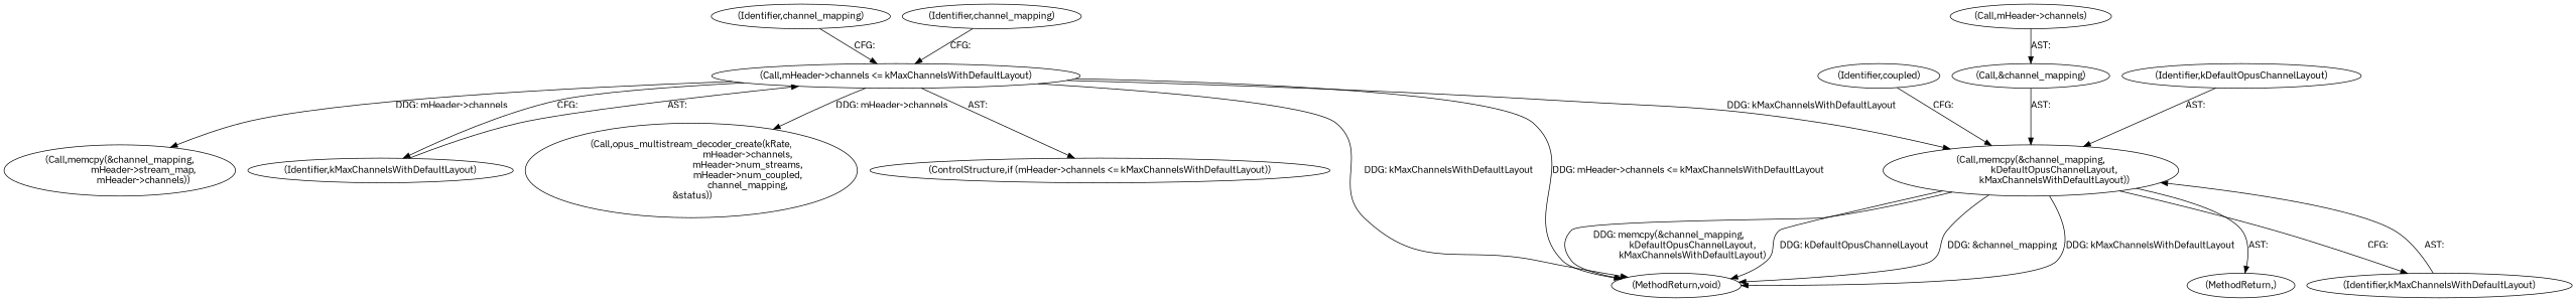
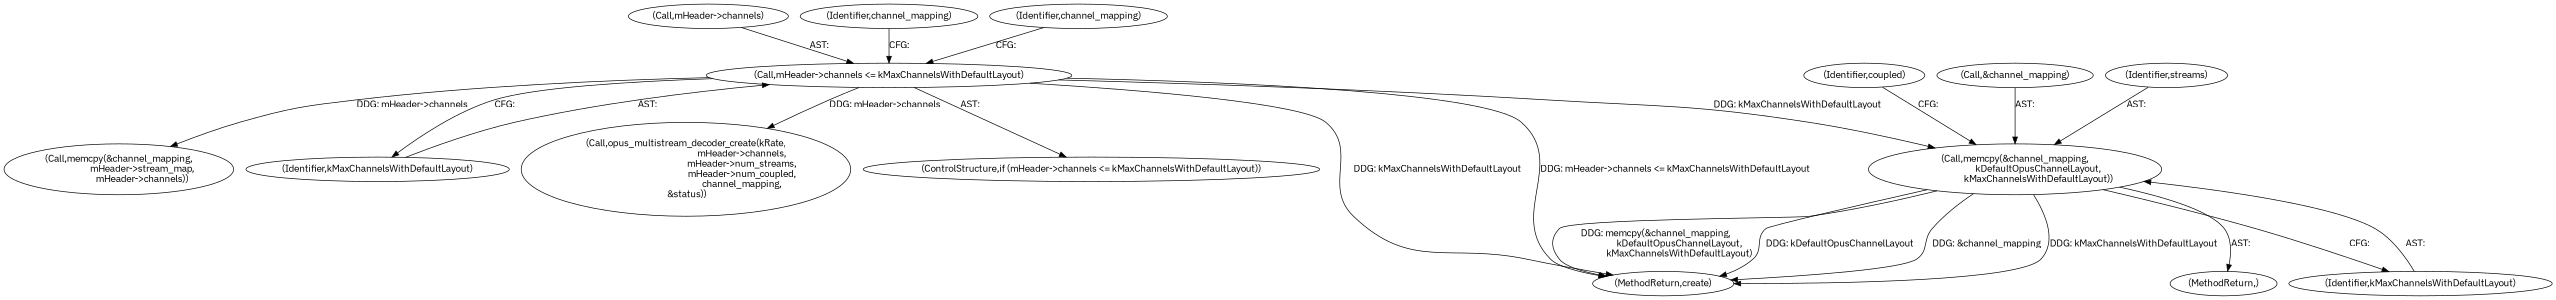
  digraph {
    fontname="IBM Plex Sans"
    node [fontname="IBM Plex Sans"]
    edge [fontname="IBM Plex Sans"]
    n1 [label="(Call,memcpy(&channel_mapping,\n                       kDefaultOpusChannelLayout,\n                       kMaxChannelsWithDefaultLayout))"]
-   n2 [label="(MethodReturn,void)"]
+   n2 [label="(MethodReturn,create)"]
    n3 [label="(MethodReturn,)"]
    n4 [label="(Identifier,kMaxChannelsWithDefaultLayout)"]
    n5 [label="(Call,mHeader->channels <= kMaxChannelsWithDefaultLayout)"]
    n6 [label="(Call,memcpy(&channel_mapping,\n                       mHeader->stream_map,\n                       mHeader->channels))"]
    n7 [label="(Identifier,kMaxChannelsWithDefaultLayout)"]
    n8 [label="(Call,opus_multistream_decoder_create(kRate,\n                                                       mHeader->channels,\n                                                       mHeader->num_streams,\n                                                       mHeader->num_coupled,\n                                                       channel_mapping,\n &status))"]
    n9 [label="(ControlStructure,if (mHeader->channels <= kMaxChannelsWithDefaultLayout))"]
    n10 [label="(Identifier,coupled)"]
    n11 [label="(Call,mHeader->channels)"]
    n12 [label="(Call,&channel_mapping)"]
    n13 [label="(Identifier,channel_mapping)"]
    n14 [label="(Identifier,channel_mapping)"]
-   n15 [label="(Identifier,kDefaultOpusChannelLayout)"]
+   n15 [label="(Identifier,streams)"]
    n1 -> n2 [label="DDG: &channel_mapping"]
    n1 -> n2 [label="DDG: kMaxChannelsWithDefaultLayout"]
    n1 -> n2 [label="DDG: memcpy(&channel_mapping,\n                       kDefaultOpusChannelLayout,\n                       kMaxChannelsWithDefaultLayout)"]
    n1 -> n2 [label="DDG: kDefaultOpusChannelLayout"]
    n1 -> n3 [label="AST: "]
    n1 -> n4 [label="CFG: "]
    n4 -> n1 [label="AST: "]
    n5 -> n1 [label="DDG: kMaxChannelsWithDefaultLayout"]
    n5 -> n2 [label="DDG: kMaxChannelsWithDefaultLayout"]
    n5 -> n2 [label="DDG: mHeader->channels <= kMaxChannelsWithDefaultLayout"]
    n5 -> n6 [label="DDG: mHeader->channels"]
    n5 -> n7 [label="CFG: "]
    n5 -> n8 [label="DDG: mHeader->channels"]
    n5 -> n9 [label="AST: "]
    n7 -> n5 [label="AST: "]
    n10 -> n1 [label="CFG: "]
-   n11 -> n12 [label="AST: "]
+   n11 -> n5 [label="AST: "]
    n12 -> n1 [label="AST: "]
    n13 -> n5 [label="CFG: "]
    n14 -> n5 [label="CFG: "]
    n15 -> n1 [label="AST: "]
  }
